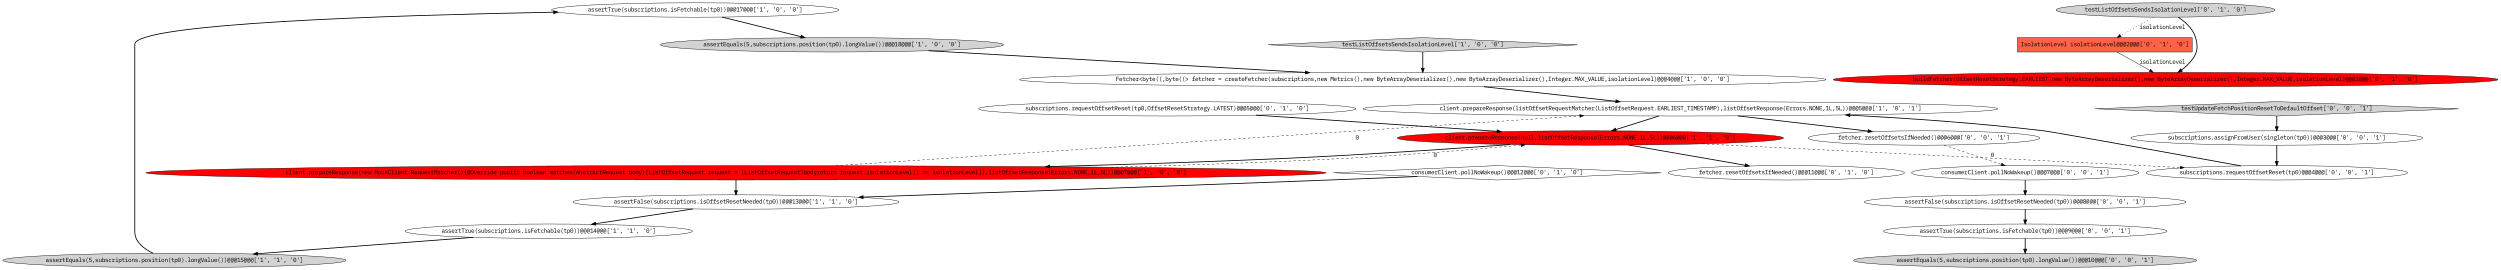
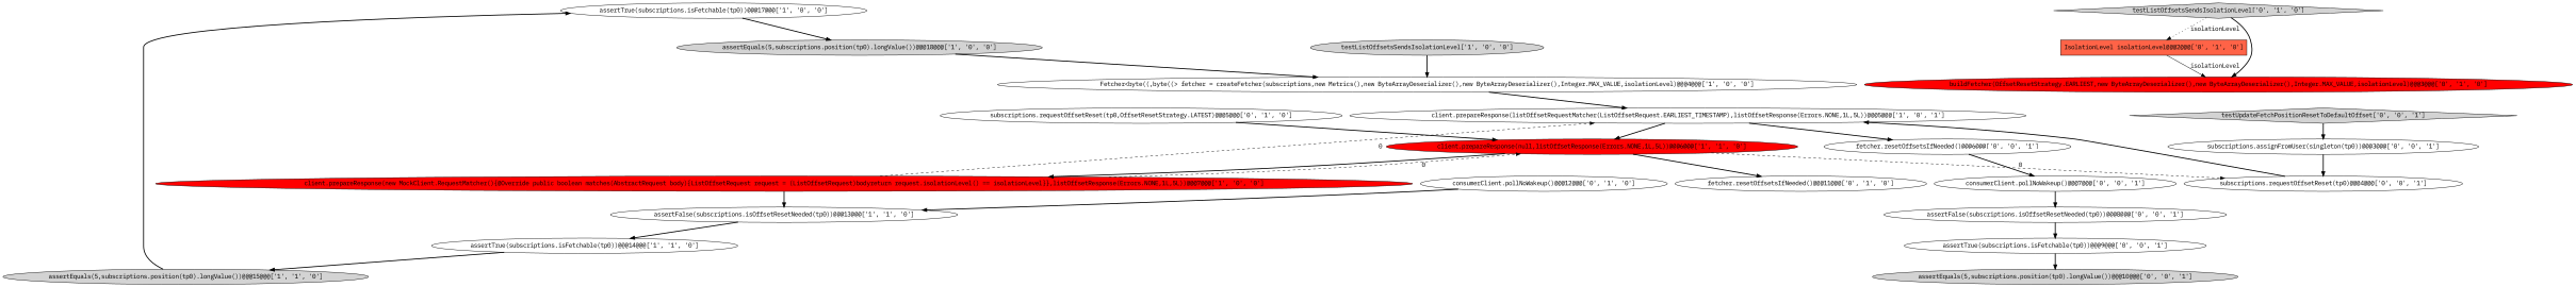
  digraph {
    fontname="IBM Plex Mono"
    node [fillcolor=white fontname="IBM Plex Mono" shape=ellipse style=filled]
    edge [fontname="IBM Plex Mono" style=bold]
    n1 [label="assertTrue(subscriptions.isFetchable(tp0))@@@17@@@['1', '0', '0']"]
    n2 [fillcolor=lightgray label="assertEquals(5,subscriptions.position(tp0).longValue())@@@18@@@['1', '0', '0']"]
    n3 [label="Fetcher<byte((,byte((> fetcher = createFetcher(subscriptions,new Metrics(),new ByteArrayDeserializer(),new ByteArrayDeserializer(),Integer.MAX_VALUE,isolationLevel)@@@4@@@['1', '0', '0']"]
    n4 [label="client.prepareResponse(listOffsetRequestMatcher(ListOffsetRequest.EARLIEST_TIMESTAMP),listOffsetResponse(Errors.NONE,1L,5L))@@@5@@@['1', '0', '1']"]
    n5 [label="subscriptions.requestOffsetReset(tp0)@@@4@@@['0', '0', '1']"]
    n6 [fillcolor=red label="client.prepareResponse(null,listOffsetResponse(Errors.NONE,1L,5L))@@@6@@@['1', '1', '0']"]
    n7 [label="fetcher.resetOffsetsIfNeeded()@@@6@@@['0', '0', '1']"]
    n8 [label="assertTrue(subscriptions.isFetchable(tp0))@@@14@@@['1', '1', '0']"]
    n9 [fillcolor=lightgray label="assertEquals(5,subscriptions.position(tp0).longValue())@@@15@@@['1', '1', '0']"]
    n10 [fillcolor=lightgray label="testUpdateFetchPositionResetToDefaultOffset['0', '0', '1']" shape=diamond]
    n11 [label="subscriptions.assignFromUser(singleton(tp0))@@@3@@@['0', '0', '1']"]
-   n12 [label="consumerClient.pollNoWakeup()@@@12@@@['0', '1', '0']" shape=diamond]
+   n12 [label="consumerClient.pollNoWakeup()@@@12@@@['0', '1', '0']"]
    n13 [label="assertFalse(subscriptions.isOffsetResetNeeded(tp0))@@@13@@@['1', '1', '0']"]
    n14 [label="assertTrue(subscriptions.isFetchable(tp0))@@@9@@@['0', '0', '1']"]
    n15 [fillcolor=lightgray label="assertEquals(5,subscriptions.position(tp0).longValue())@@@10@@@['0', '0', '1']"]
    n16 [fillcolor=red label="client.prepareResponse(new MockClient.RequestMatcher(){@Override public boolean matches(AbstractRequest body){ListOffsetRequest request = (ListOffsetRequest)bodyreturn request.isolationLevel() == isolationLevel}},listOffsetResponse(Errors.NONE,1L,5L))@@@7@@@['1', '0', '0']"]
    n17 [label="fetcher.resetOffsetsIfNeeded()@@@11@@@['0', '1', '0']"]
    n18 [fillcolor=tomato label="IsolationLevel isolationLevel@@@2@@@['0', '1', '0']" shape=box]
    n19 [fillcolor=red label="buildFetcher(OffsetResetStrategy.EARLIEST,new ByteArrayDeserializer(),new ByteArrayDeserializer(),Integer.MAX_VALUE,isolationLevel)@@@3@@@['0', '1', '0']"]
    n20 [label="assertFalse(subscriptions.isOffsetResetNeeded(tp0))@@@8@@@['0', '0', '1']"]
    n21 [label="subscriptions.requestOffsetReset(tp0,OffsetResetStrategy.LATEST)@@@5@@@['0', '1', '0']"]
-   n22 [fillcolor=lightgray label="testListOffsetsSendsIsolationLevel['1', '0', '0']" shape=diamond]
+   n22 [fillcolor=lightgray label="testListOffsetsSendsIsolationLevel['1', '0', '0']"]
    n23 [label="consumerClient.pollNoWakeup()@@@7@@@['0', '0', '1']"]
-   n24 [fillcolor=lightgray label="testListOffsetsSendsIsolationLevel['0', '1', '0']"]
+   n24 [fillcolor=lightgray label="testListOffsetsSendsIsolationLevel['0', '1', '0']" shape=diamond]
    n1 -> n2
    n2 -> n3
    n3 -> n4
    n4 -> n6
    n4 -> n7
    n5 -> n4
    n6 -> n5 [label=0 style=dashed]
    n6 -> n16
    n6 -> n17
-   n7 -> n23 [style=dashed]
+   n7 -> n23
    n8 -> n9
    n9 -> n1
    n10 -> n11
    n11 -> n5
    n12 -> n13
    n13 -> n8
    n14 -> n15
    n16 -> n4 [label=0 style=dashed]
    n16 -> n6 [label=0 style=dashed]
    n16 -> n13
    n18 -> n19 [label=isolationLevel style=solid]
    n20 -> n14
    n21 -> n6
    n22 -> n3
    n23 -> n20
    n24 -> n18 [label=isolationLevel style=dotted]
    n24 -> n19
  }
